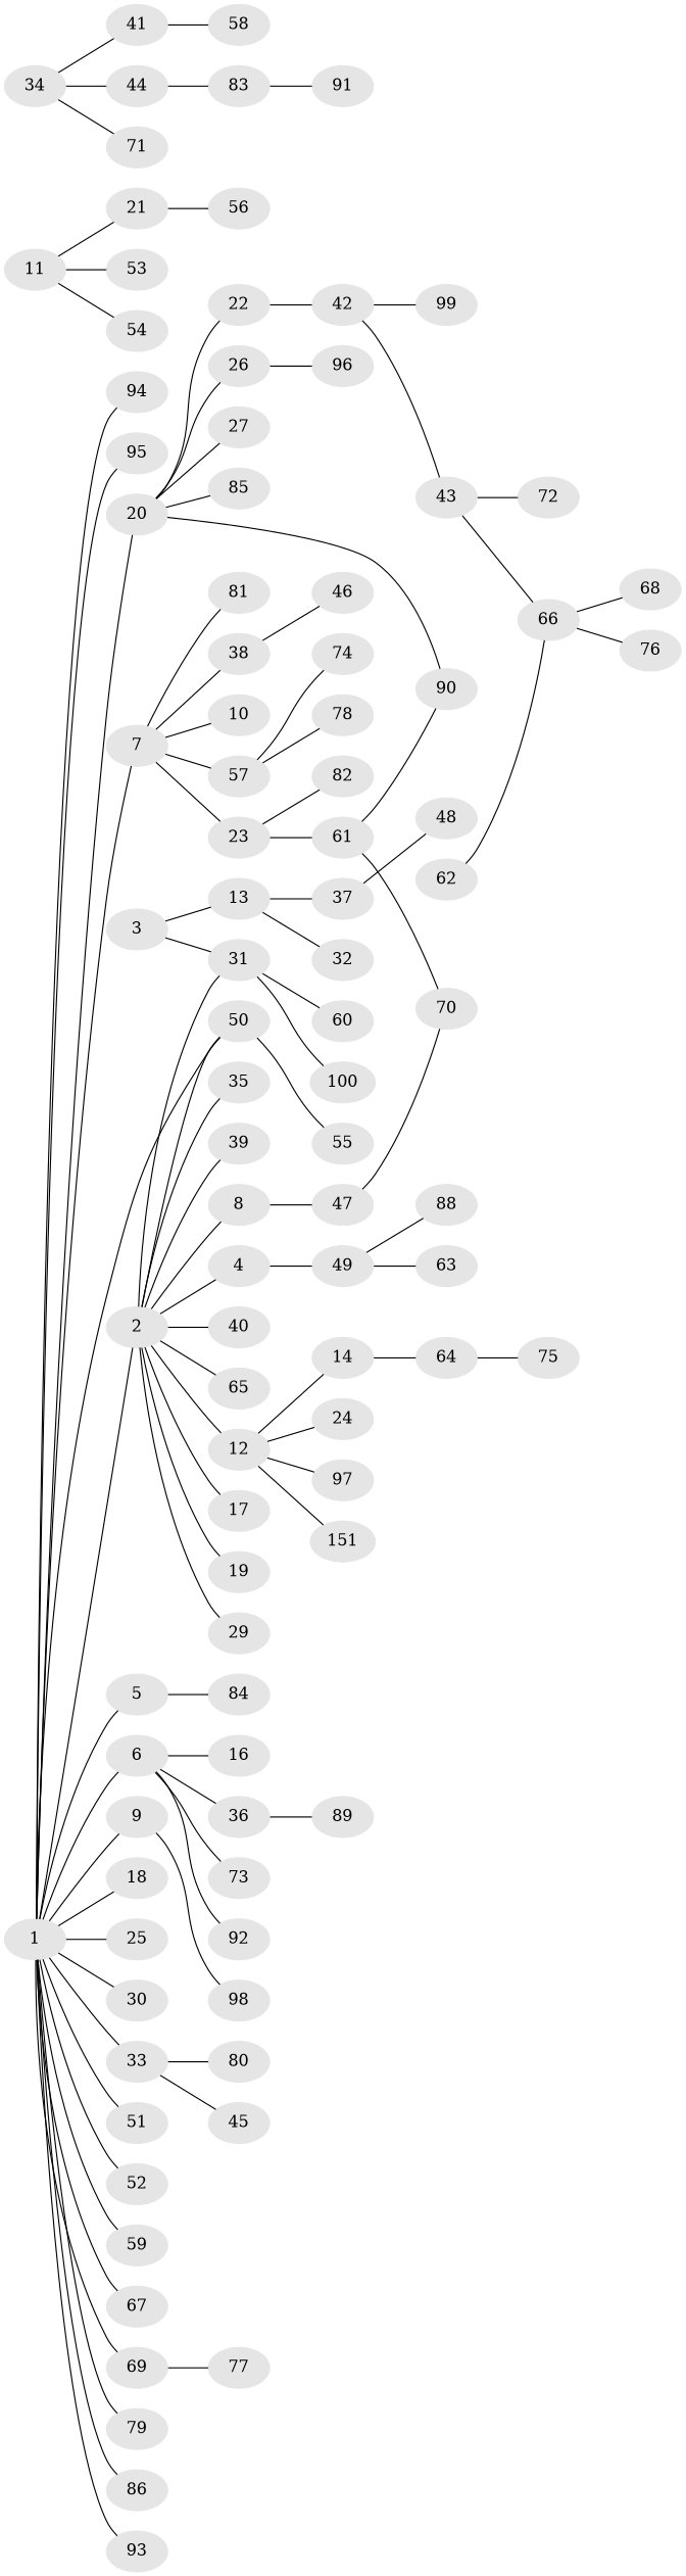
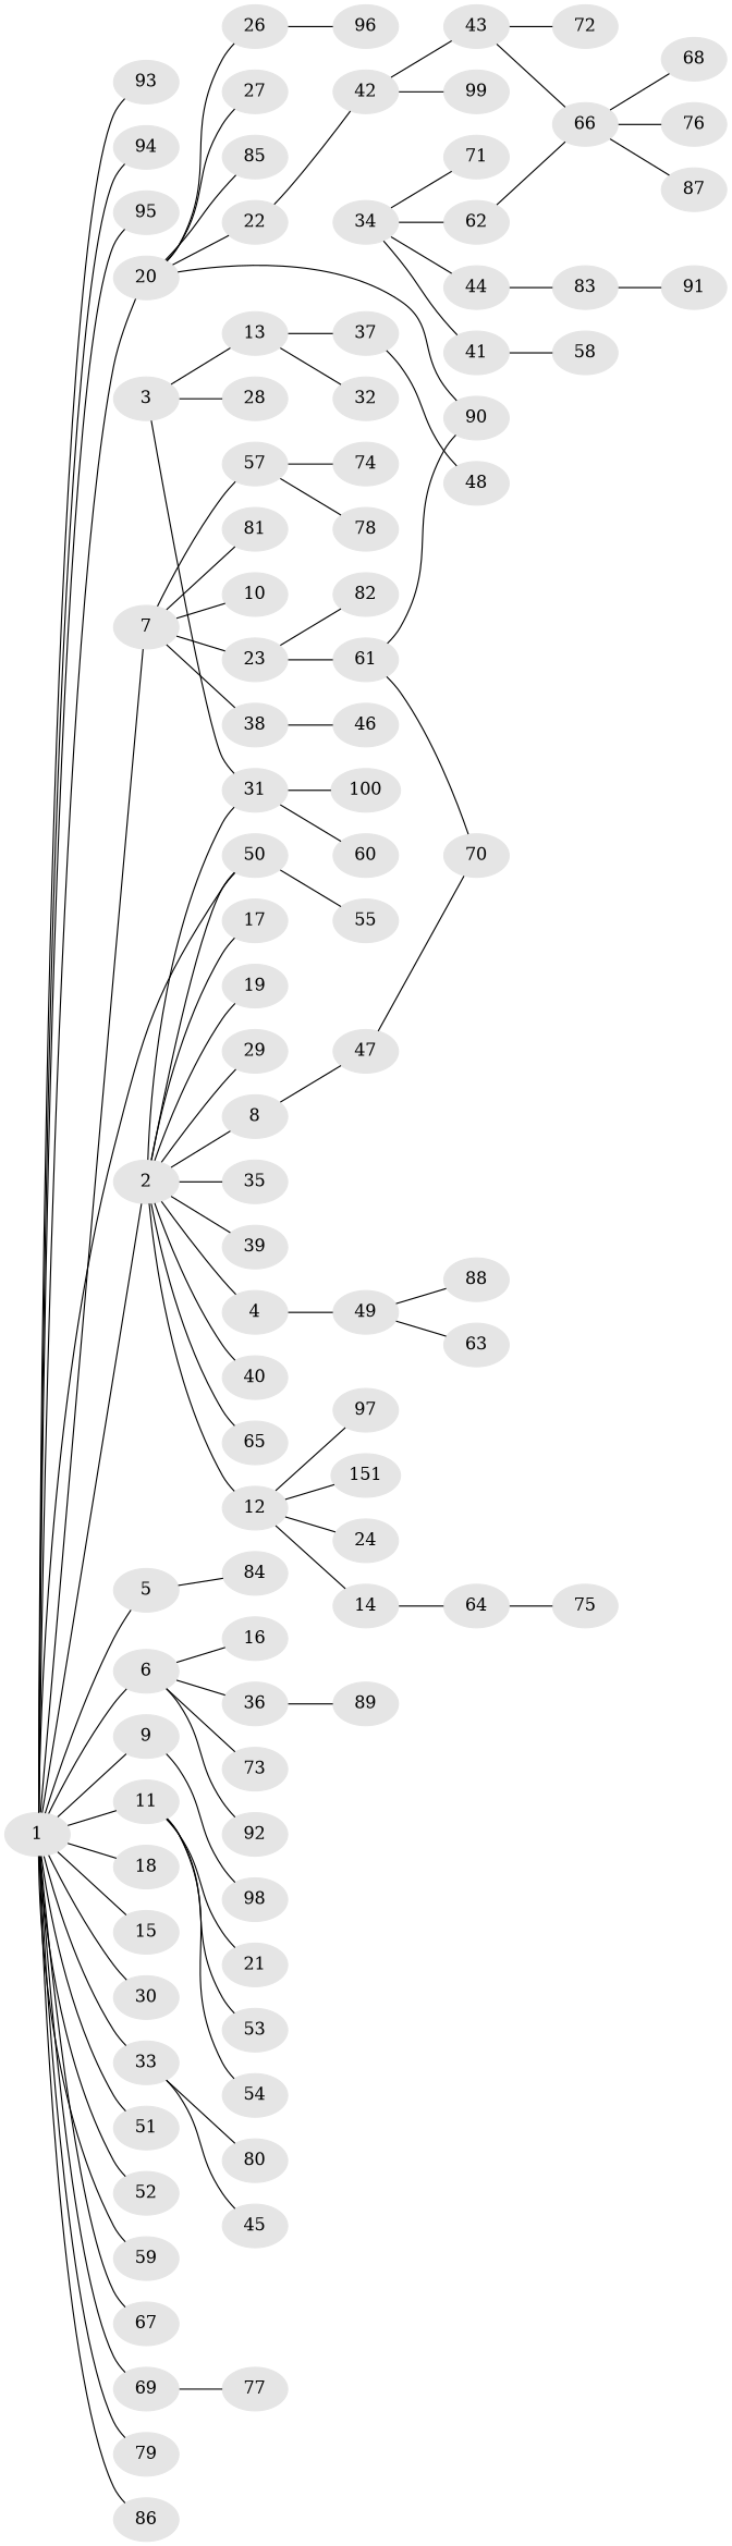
  graph {
    rankdir=LR
    node [color=gray90 style=filled]
    1
    2
    5
    6
    7
    9
    11
    18
    20
-   25
+   25 [label=15]
    30
    33
    50
    51
    52
    59
    67
    69
    79
    86
    93
    94
    95
    4
    8
    12
    17
    19
    29
    31
    35
    39
    40
    65
    3
    13
+   28
    84
    16
    36
    73
    92
    10
    23
    38
    57
    81
    98
    21
    53
    54
    22
    26
    27
    85
    90
    80
    45
    55
    77
    49
    47
    14
    24
    97
    n66 [label=151]
    60
    100
    32
    37
    63
    88
    89
    61
    82
    46
    74
    78
    70
-   56
    64
    48
    75
    42
    96
    43
    99
    34
    41
    44
    62
    71
    58
    83
    66
    72
    68
    76
+   87
    91
    1 -- 2
    1 -- 5
    1 -- 6
    1 -- 7
    1 -- 9
+   1 -- 11
    1 -- 18
    1 -- 20
    1 -- 25
    1 -- 30
    1 -- 33
    1 -- 50
    1 -- 51
    1 -- 52
    1 -- 59
    1 -- 67
    1 -- 69
    1 -- 79
    1 -- 86
    1 -- 93
    1 -- 94
    1 -- 95
    2 -- 50
    2 -- 4
    2 -- 8
    2 -- 12
    2 -- 17
    2 -- 19
    2 -- 29
    2 -- 31
    2 -- 35
    2 -- 39
    2 -- 40
    2 -- 65
    5 -- 84
    6 -- 16
    6 -- 36
    6 -- 73
    6 -- 92
    7 -- 10
    7 -- 23
    7 -- 38
    7 -- 57
    7 -- 81
    9 -- 98
    11 -- 21
    11 -- 53
    11 -- 54
    20 -- 22
    20 -- 26
    20 -- 27
    20 -- 85
    20 -- 90
    33 -- 80
    33 -- 45
    50 -- 55
    69 -- 77
    4 -- 49
    8 -- 47
    12 -- 14
    12 -- 24
    12 -- 97
    12 -- n66
    31 -- 60
    31 -- 100
    3 -- 31
    3 -- 13
+   3 -- 28
    13 -- 32
    13 -- 37
    36 -- 89
    23 -- 61
    23 -- 82
    38 -- 46
    57 -- 74
    57 -- 78
-   21 -- 56
    22 -- 42
    26 -- 96
    49 -- 63
    49 -- 88
    47 -- 70
    14 -- 64
    37 -- 48
    61 -- 90
    61 -- 70
    64 -- 75
    42 -- 43
    42 -- 99
    43 -- 66
    43 -- 72
    34 -- 41
    34 -- 44
+   34 -- 62
    34 -- 71
    41 -- 58
    44 -- 83
    62 -- 66
    83 -- 91
    66 -- 68
    66 -- 76
+   66 -- 87
  }
